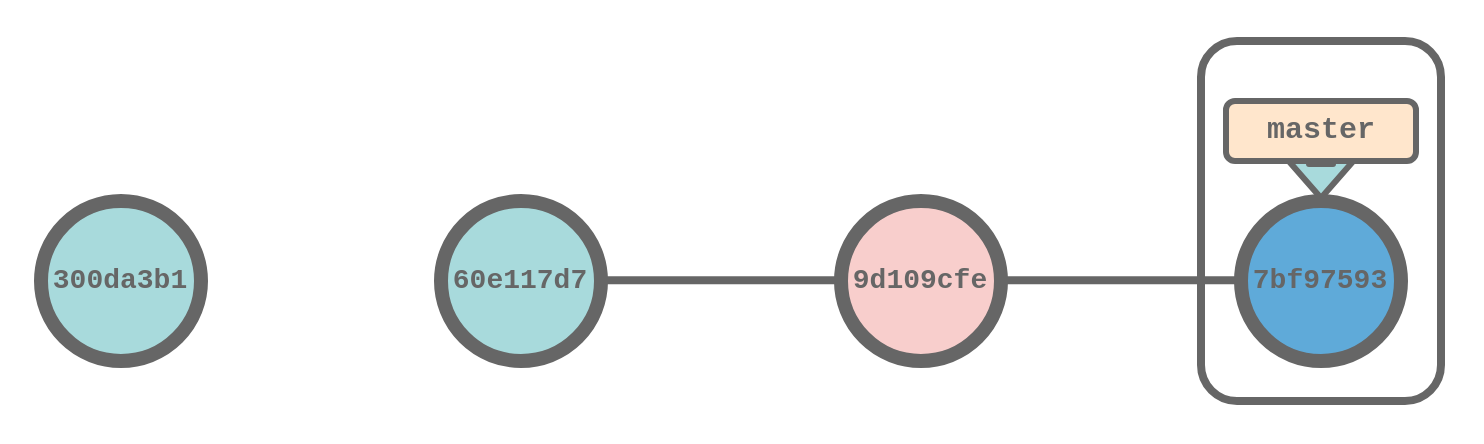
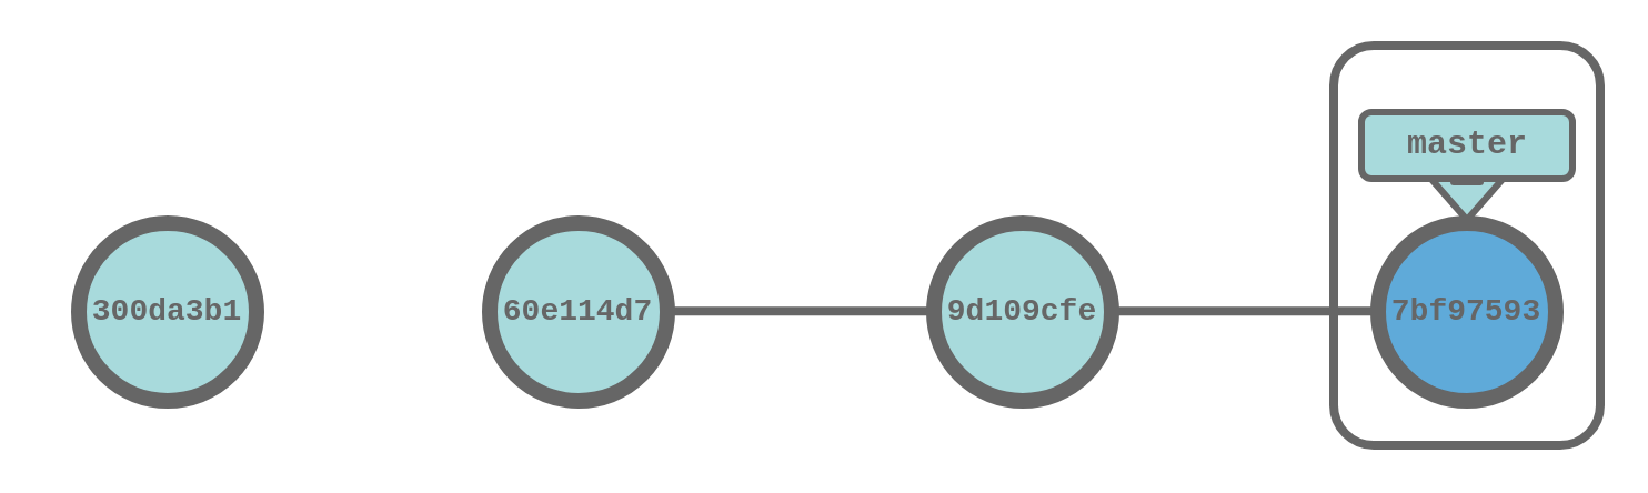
  <mxCell id="0" />
  <mxCell id="1" parent="0" />
  <mxCell id="2" style="edgeStyle=orthogonalEdgeStyle;curved=1;rounded=1;sketch=0;orthogonalLoop=1;jettySize=auto;html=1;exitX=0.5;exitY=0;exitDx=0;exitDy=0;entryX=0.5;entryY=1;entryDx=0;entryDy=0;fontFamily=Courier New;fontSize=15;fontColor=#666666;endArrow=none;endFill=0;strokeColor=#666666;strokeWidth=3;fillColor=#A8DADC;shape=flexArrow;startArrow=block;endSize=3;width=10;startSize=5.67;" parent="1" target="3" edge="1"><mxGeometry relative="1" as="geometry"><mxPoint x="660" y="100" as="sourcePoint" /></mxGeometry></mxCell>
- <mxCell id="3" value="&lt;b&gt;master&lt;/b&gt;" style="rounded=1;whiteSpace=wrap;html=1;labelBackgroundColor=none;sketch=0;fontFamily=Courier New;fontSize=15;fontColor=#666666;strokeColor=#666666;strokeWidth=3;fillColor=#ffe6cc;" parent="1" vertex="1"><mxGeometry x="612.5" y="50" width="95" height="30" as="geometry" /></mxCell>
- <mxCell id="4" value="&lt;span style=&quot;font-size: 14px; font-weight: 700;&quot;&gt;300da3b1&lt;/span&gt;" style="ellipse;whiteSpace=wrap;html=1;aspect=fixed;rounded=0;labelBackgroundColor=none;sketch=0;fontFamily=Courier New;fontSize=14;fontColor=#666666;strokeColor=#666666;strokeWidth=7;fillColor=#A8DADC;" parent="1" vertex="1"><mxGeometry x="20" y="100" width="80" height="80" as="geometry" /></mxCell>
- <mxCell id="5" value="&lt;span style=&quot;font-size: 14px; font-weight: 700;&quot;&gt;60e117d7&lt;/span&gt;" style="ellipse;whiteSpace=wrap;html=1;aspect=fixed;rounded=0;labelBackgroundColor=none;sketch=0;fontFamily=Courier New;fontSize=14;fontColor=#666666;strokeColor=#666666;strokeWidth=7;fillColor=#A8DADC;" parent="1" vertex="1"><mxGeometry x="220" y="100" width="80" height="80" as="geometry" /></mxCell>
- <mxCell id="6" value="&lt;span style=&quot;font-size: 14px; font-weight: 700;&quot;&gt;9d109cfe&lt;/span&gt;" style="ellipse;whiteSpace=wrap;html=1;aspect=fixed;rounded=0;labelBackgroundColor=none;sketch=0;fontFamily=Courier New;fontSize=14;fontColor=#666666;strokeColor=#666666;strokeWidth=7;fillColor=#f8cecc;" parent="1" vertex="1"><mxGeometry x="420" y="100" width="80" height="80" as="geometry" /></mxCell>
+ <mxCell id="3" value="&lt;b&gt;master&lt;/b&gt;" style="rounded=1;whiteSpace=wrap;html=1;labelBackgroundColor=none;sketch=0;fontFamily=Courier New;fontSize=15;fontColor=#666666;strokeColor=#666666;strokeWidth=3;fillColor=#A8DADC;" parent="1" vertex="1"><mxGeometry x="612.5" y="50" width="95" height="30" as="geometry" /></mxCell>
+ <mxCell id="4" value="&lt;span style=&quot;font-size: 14px; font-weight: 700;&quot;&gt;300da3b1&lt;/span&gt;" style="ellipse;whiteSpace=wrap;html=1;aspect=fixed;rounded=0;labelBackgroundColor=none;sketch=0;fontFamily=Courier New;fontSize=14;fontColor=#666666;strokeColor=#666666;strokeWidth=7;fillColor=#A8DADC;" parent="1" vertex="1"><mxGeometry x="35" y="100" width="80" height="80" as="geometry" /></mxCell>
+ <mxCell id="5" value="&lt;span style=&quot;font-size: 14px; font-weight: 700;&quot;&gt;60e114d7&lt;/span&gt;" style="ellipse;whiteSpace=wrap;html=1;aspect=fixed;rounded=0;labelBackgroundColor=none;sketch=0;fontFamily=Courier New;fontSize=14;fontColor=#666666;strokeColor=#666666;strokeWidth=7;fillColor=#A8DADC;" parent="1" vertex="1"><mxGeometry x="220" y="100" width="80" height="80" as="geometry" /></mxCell>
+ <mxCell id="6" value="&lt;span style=&quot;font-size: 14px; font-weight: 700;&quot;&gt;9d109cfe&lt;/span&gt;" style="ellipse;whiteSpace=wrap;html=1;aspect=fixed;rounded=0;labelBackgroundColor=none;sketch=0;fontFamily=Courier New;fontSize=14;fontColor=#666666;strokeColor=#666666;strokeWidth=7;fillColor=#A8DADC;" parent="1" vertex="1"><mxGeometry x="420" y="100" width="80" height="80" as="geometry" /></mxCell>
  <mxCell id="7" value="" style="endArrow=none;html=1;rounded=1;sketch=0;fontFamily=Courier New;fontSize=16;fontColor=#666666;strokeColor=#666666;strokeWidth=4;fillColor=#A8DADC;exitX=1;exitY=0.5;exitDx=0;exitDy=0;entryX=0;entryY=0.5;entryDx=0;entryDy=0;" parent="1" edge="1"><mxGeometry width="50" height="50" relative="1" as="geometry"><mxPoint x="300" y="139.58" as="sourcePoint" /><mxPoint x="420" y="139.58" as="targetPoint" /></mxGeometry></mxCell>
  <mxCell id="8" value="" style="endArrow=none;html=1;rounded=1;sketch=0;fontFamily=Courier New;fontSize=16;fontColor=#666666;strokeColor=#666666;strokeWidth=4;fillColor=#A8DADC;exitX=1;exitY=0.5;exitDx=0;exitDy=0;entryX=0;entryY=0.5;entryDx=0;entryDy=0;" parent="1" edge="1"><mxGeometry width="50" height="50" relative="1" as="geometry"><mxPoint x="500" y="139.58" as="sourcePoint" /><mxPoint x="620" y="139.58" as="targetPoint" /></mxGeometry></mxCell>
  <mxCell id="9" value="" style="rounded=1;whiteSpace=wrap;html=1;labelBackgroundColor=none;sketch=0;fontFamily=Courier New;fontSize=15;fontColor=#666666;strokeColor=#666666;strokeWidth=4;fillColor=none;" parent="1" vertex="1"><mxGeometry x="600" y="20" width="120" height="180" as="geometry" /></mxCell>
  <mxCell id="10" value="&lt;span style=&quot;font-size: 14px; font-weight: 700;&quot;&gt;7bf97593&lt;/span&gt;" style="ellipse;whiteSpace=wrap;html=1;aspect=fixed;rounded=0;labelBackgroundColor=none;sketch=0;fontFamily=Courier New;fontSize=14;fontColor=#666666;strokeColor=#666666;strokeWidth=7;fillColor=#5FAAD9;" parent="1" vertex="1"><mxGeometry x="620" y="100" width="80" height="80" as="geometry" /></mxCell>
